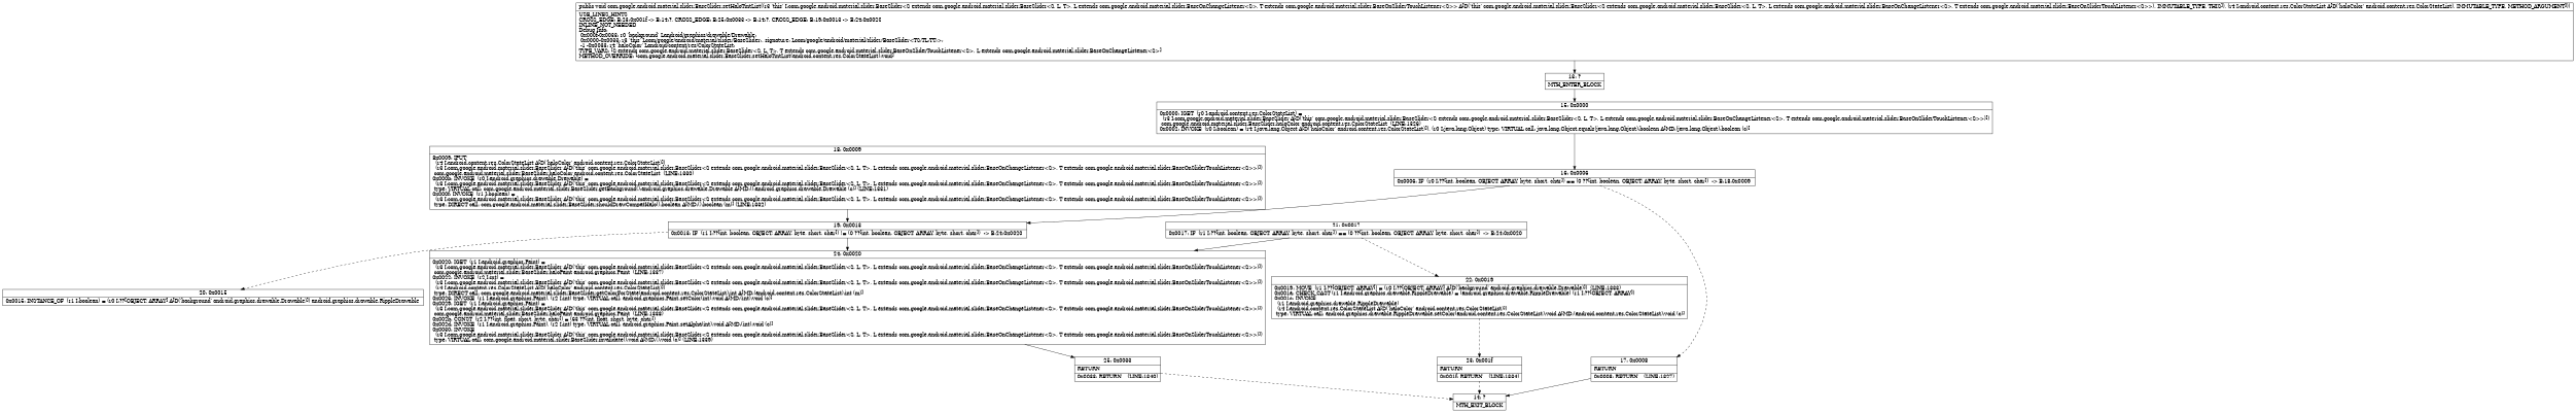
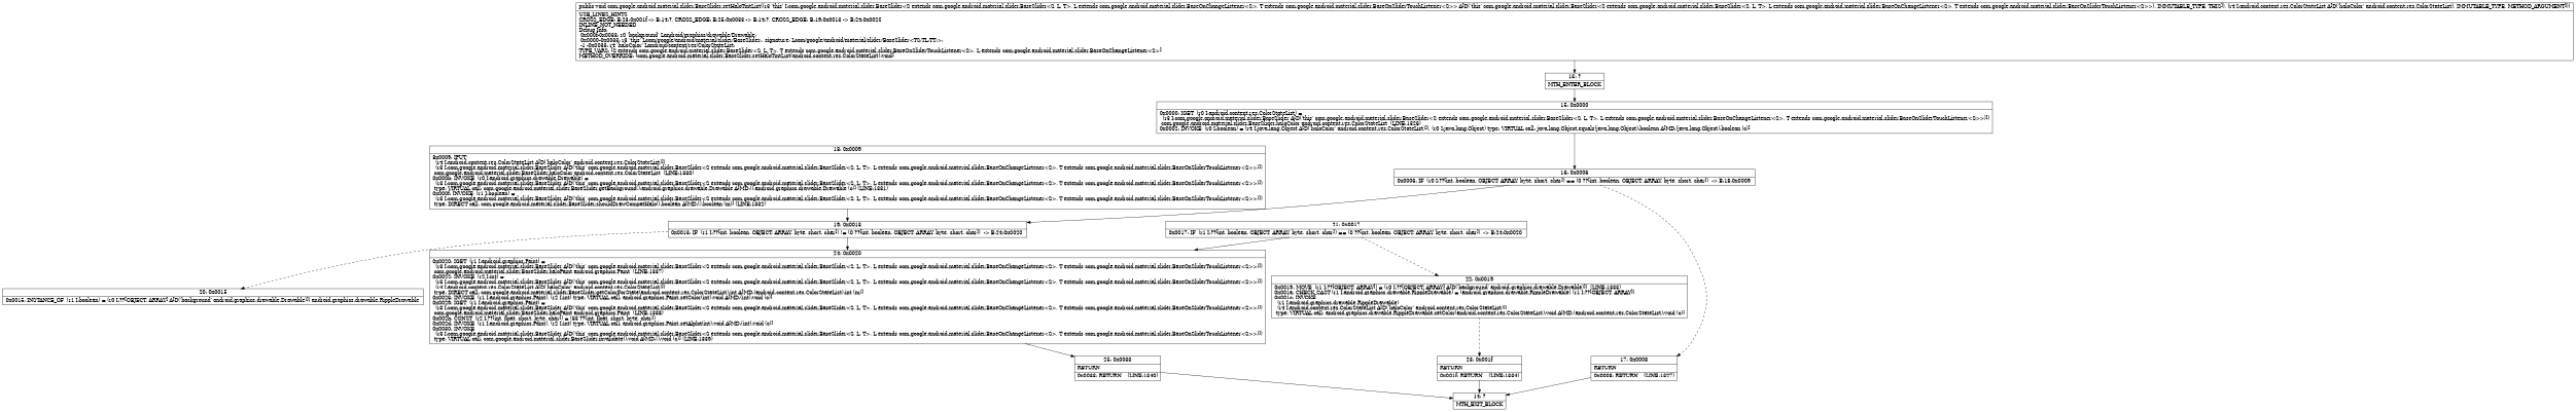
  digraph {
    node [shape=record]
    n1 [label="{13\:\ ?|MTH_ENTER_BLOCK\l}"]
    n2 [label="{15\:\ 0x0000|0x0000: IGET  (r0 I:android.content.res.ColorStateList) = \l  (r3 I:com.google.android.material.slider.BaseSlider A[D('this' com.google.android.material.slider.BaseSlider\<S extends com.google.android.material.slider.BaseSlider\<S, L, T\>, L extends com.google.android.material.slider.BaseOnChangeListener\<S\>, T extends com.google.android.material.slider.BaseOnSliderTouchListener\<S\>\>)])\l com.google.android.material.slider.BaseSlider.haloColor android.content.res.ColorStateList  (LINE:1326)\l0x0002: INVOKE  (r0 I:boolean) = (r4 I:java.lang.Object A[D('haloColor' android.content.res.ColorStateList)]), (r0 I:java.lang.Object) type: VIRTUAL call: java.lang.Object.equals(java.lang.Object):boolean A[MD:(java.lang.Object):boolean (c)]\l}"]
    n3 [label="{16\:\ 0x0006|0x0006: IF  (r0 I:??[int, boolean, OBJECT, ARRAY, byte, short, char]) == (0 ??[int, boolean, OBJECT, ARRAY, byte, short, char])  \-\> B:18:0x0009 \l}"]
    n4 [label="{17\:\ 0x0008|RETURN\l|0x0008: RETURN    (LINE:1327)\l}"]
    n5 [label="{19\:\ 0x0013|0x0013: IF  (r1 I:??[int, boolean, OBJECT, ARRAY, byte, short, char]) != (0 ??[int, boolean, OBJECT, ARRAY, byte, short, char])  \-\> B:24:0x0020 \l}"]
    n6 [label="{14\:\ ?|MTH_EXIT_BLOCK\l}"]
    n7 [label="{18\:\ 0x0009|8x0009: IPUT  \l  (r4 I:android.content.res.ColorStateList A[D('haloColor' android.content.res.ColorStateList)])\l  (r3 I:com.google.android.material.slider.BaseSlider A[D('this' com.google.android.material.slider.BaseSlider\<S extends com.google.android.material.slider.BaseSlider\<S, L, T\>, L extends com.google.android.material.slider.BaseOnChangeListener\<S\>, T extends com.google.android.material.slider.BaseOnSliderTouchListener\<S\>\>)])\l com.google.android.material.slider.BaseSlider.haloColor android.content.res.ColorStateList  (LINE:1330)\l0x000b: INVOKE  (r0 I:android.graphics.drawable.Drawable) = \l  (r3 I:com.google.android.material.slider.BaseSlider A[D('this' com.google.android.material.slider.BaseSlider\<S extends com.google.android.material.slider.BaseSlider\<S, L, T\>, L extends com.google.android.material.slider.BaseOnChangeListener\<S\>, T extends com.google.android.material.slider.BaseOnSliderTouchListener\<S\>\>)])\l type: VIRTUAL call: com.google.android.material.slider.BaseSlider.getBackground():android.graphics.drawable.Drawable A[MD:():android.graphics.drawable.Drawable (c)] (LINE:1331)\l0x000f: INVOKE  (r1 I:boolean) = \l  (r3 I:com.google.android.material.slider.BaseSlider A[D('this' com.google.android.material.slider.BaseSlider\<S extends com.google.android.material.slider.BaseSlider\<S, L, T\>, L extends com.google.android.material.slider.BaseOnChangeListener\<S\>, T extends com.google.android.material.slider.BaseOnSliderTouchListener\<S\>\>)])\l type: DIRECT call: com.google.android.material.slider.BaseSlider.shouldDrawCompatHalo():boolean A[MD:():boolean (m)] (LINE:1332)\l}"]
    n8 [label="{20\:\ 0x0015|0x0015: INSTANCE_OF  (r1 I:boolean) = (r0 I:??[OBJECT, ARRAY] A[D('background' android.graphics.drawable.Drawable)]) android.graphics.drawable.RippleDrawable \l}"]
    n9 [label="{24\:\ 0x0020|0x0020: IGET  (r1 I:android.graphics.Paint) = \l  (r3 I:com.google.android.material.slider.BaseSlider A[D('this' com.google.android.material.slider.BaseSlider\<S extends com.google.android.material.slider.BaseSlider\<S, L, T\>, L extends com.google.android.material.slider.BaseOnChangeListener\<S\>, T extends com.google.android.material.slider.BaseOnSliderTouchListener\<S\>\>)])\l com.google.android.material.slider.BaseSlider.haloPaint android.graphics.Paint  (LINE:1337)\l0x0022: INVOKE  (r2 I:int) = \l  (r3 I:com.google.android.material.slider.BaseSlider A[D('this' com.google.android.material.slider.BaseSlider\<S extends com.google.android.material.slider.BaseSlider\<S, L, T\>, L extends com.google.android.material.slider.BaseOnChangeListener\<S\>, T extends com.google.android.material.slider.BaseOnSliderTouchListener\<S\>\>)])\l  (r4 I:android.content.res.ColorStateList A[D('haloColor' android.content.res.ColorStateList)])\l type: DIRECT call: com.google.android.material.slider.BaseSlider.getColorForState(android.content.res.ColorStateList):int A[MD:(android.content.res.ColorStateList):int (m)]\l0x0026: INVOKE  (r1 I:android.graphics.Paint), (r2 I:int) type: VIRTUAL call: android.graphics.Paint.setColor(int):void A[MD:(int):void (c)]\l0x0029: IGET  (r1 I:android.graphics.Paint) = \l  (r3 I:com.google.android.material.slider.BaseSlider A[D('this' com.google.android.material.slider.BaseSlider\<S extends com.google.android.material.slider.BaseSlider\<S, L, T\>, L extends com.google.android.material.slider.BaseOnChangeListener\<S\>, T extends com.google.android.material.slider.BaseOnSliderTouchListener\<S\>\>)])\l com.google.android.material.slider.BaseSlider.haloPaint android.graphics.Paint  (LINE:1338)\l0x002b: CONST  (r2 I:??[int, float, short, byte, char]) = (63 ??[int, float, short, byte, char]) \l0x002d: INVOKE  (r1 I:android.graphics.Paint), (r2 I:int) type: VIRTUAL call: android.graphics.Paint.setAlpha(int):void A[MD:(int):void (c)]\l0x0030: INVOKE  \l  (r3 I:com.google.android.material.slider.BaseSlider A[D('this' com.google.android.material.slider.BaseSlider\<S extends com.google.android.material.slider.BaseSlider\<S, L, T\>, L extends com.google.android.material.slider.BaseOnChangeListener\<S\>, T extends com.google.android.material.slider.BaseOnSliderTouchListener\<S\>\>)])\l type: VIRTUAL call: com.google.android.material.slider.BaseSlider.invalidate():void A[MD:():void (c)] (LINE:1339)\l}"]
    n10 [label="{25\:\ 0x0033|RETURN\l|0x0033: RETURN    (LINE:1340)\l}"]
    n11 [label="{21\:\ 0x0017|0x0017: IF  (r1 I:??[int, boolean, OBJECT, ARRAY, byte, short, char]) == (0 ??[int, boolean, OBJECT, ARRAY, byte, short, char])  \-\> B:24:0x0020 \l}"]
    n12 [label="{22\:\ 0x0019|0x0019: MOVE  (r1 I:??[OBJECT, ARRAY]) = (r0 I:??[OBJECT, ARRAY] A[D('background' android.graphics.drawable.Drawable)])  (LINE:1333)\l0x001a: CHECK_CAST (r1 I:android.graphics.drawable.RippleDrawable) = (android.graphics.drawable.RippleDrawable) (r1 I:??[OBJECT, ARRAY]) \l0x001c: INVOKE  \l  (r1 I:android.graphics.drawable.RippleDrawable)\l  (r4 I:android.content.res.ColorStateList A[D('haloColor' android.content.res.ColorStateList)])\l type: VIRTUAL call: android.graphics.drawable.RippleDrawable.setColor(android.content.res.ColorStateList):void A[MD:(android.content.res.ColorStateList):void (c)]\l}"]
    n13 [label="{23\:\ 0x001f|RETURN\l|0x001f: RETURN    (LINE:1334)\l}"]
    n14 [label="{public void com.google.android.material.slider.BaseSlider.setHaloTintList((r3 'this' I:com.google.android.material.slider.BaseSlider\<S extends com.google.android.material.slider.BaseSlider\<S, L, T\>, L extends com.google.android.material.slider.BaseOnChangeListener\<S\>, T extends com.google.android.material.slider.BaseOnSliderTouchListener\<S\>\> A[D('this' com.google.android.material.slider.BaseSlider\<S extends com.google.android.material.slider.BaseSlider\<S, L, T\>, L extends com.google.android.material.slider.BaseOnChangeListener\<S\>, T extends com.google.android.material.slider.BaseOnSliderTouchListener\<S\>\>), IMMUTABLE_TYPE, THIS]), (r4 I:android.content.res.ColorStateList A[D('haloColor' android.content.res.ColorStateList), IMMUTABLE_TYPE, METHOD_ARGUMENT]))  | USE_LINES_HINTS\lCROSS_EDGE: B:23:0x001f \-\> B:14:?, CROSS_EDGE: B:25:0x0033 \-\> B:14:?, CROSS_EDGE: B:19:0x0013 \-\> B:24:0x0020\lINLINE_NOT_NEEDED\lDebug Info:\l  0x000f\-0x0033: r0 'background' Landroid\/graphics\/drawable\/Drawable;\l  0x0000\-0x0033: r3 'this' Lcom\/google\/android\/material\/slider\/BaseSlider;, signature: Lcom\/google\/android\/material\/slider\/BaseSlider\<TS;TL;TT;\>;\l  \-1 \-0x0033: r4 'haloColor' Landroid\/content\/res\/ColorStateList;\lTYPE_VARS: [S extends com.google.android.material.slider.BaseSlider\<S, L, T\>, T extends com.google.android.material.slider.BaseOnSliderTouchListener\<S\>, L extends com.google.android.material.slider.BaseOnChangeListener\<S\>]\lMETHOD_OVERRIDE: [com.google.android.material.slider.BaseSlider.setHaloTintList(android.content.res.ColorStateList):void]\l}"]
    n1 -> n2
    n2 -> n3
    n3 -> n4 [style=dashed]
    n3 -> n5
    n4 -> n6
    n5 -> n8 [style=dashed]
    n5 -> n9
    n7 -> n5
    n9 -> n10
-   n10 -> n6 [style=dashed]
+   n10 -> n6
    n11 -> n9
    n11 -> n12 [style=dashed]
    n12 -> n13 [style=dashed]
-   n13 -> n6 [style=dashed]
+   n13 -> n6
    n14 -> n1
  }
